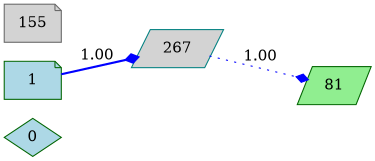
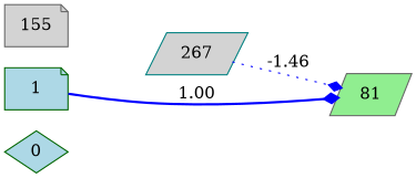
  digraph {
    rankdir=LR
    node [color=darkgreen fillcolor=lightblue shape=note style=filled]
    edge [arrowhead=diamond color=blue]
    n1 [label=0 shape=diamond]
    n2 [label=1]
    n3 [color=teal fillcolor=lightgray label=267 shape=parallelogram]
-   n4 [fillcolor=lightgreen label=81 shape=parallelogram]
+   n4 [color=gray40 fillcolor=lightgreen label=81 shape=parallelogram]
    n5 [color=gray40 fillcolor=lightgray label=155]
-   n2 -> n3 [label=1.00 style=bold]
-   n3 -> n4 [label=1.00 style=dotted]
+   n2 -> n4 [label=1.00 style=bold]
+   n3 -> n4 [label=-1.46 style=dotted]
  }
